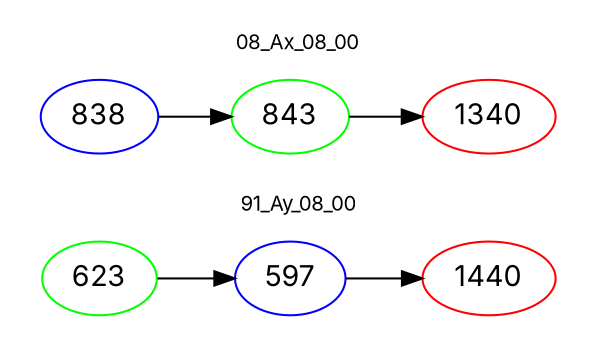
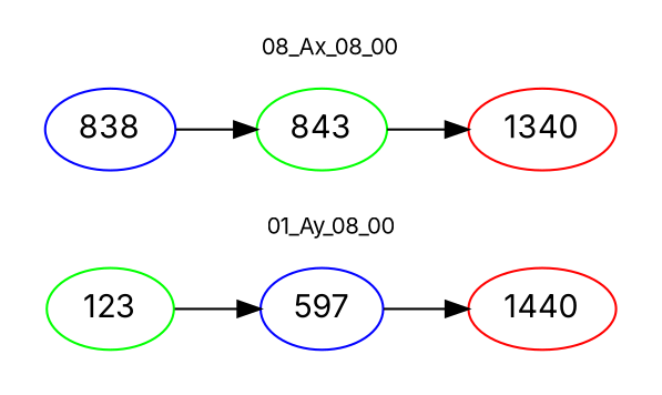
  digraph {
    fontname=Inter
    rankdir=LR
    node [color=blue fontname=Inter]
    edge [color=black fontname=Inter]
    n1 [label=597]
-   n2 [color=green label=623]
+   n2 [color=green label=123]
    n3 [color=red label=1440]
    n4 [label=838]
    n5 [color=green label=843]
    n6 [color=red label=1340]
    subgraph cluster_1 {
      color=white
      fontsize=10
-     label="91_Ay_08_00"
+     label="01_Ay_08_00"
      n1
      n2
      n3
    }
    subgraph cluster_2 {
      color=white
      fontsize=10
      label="08_Ax_08_00"
      n4
      n5
      n6
    }
    n1 -> n3
    n2 -> n1
    n4 -> n5
    n5 -> n6
  }
